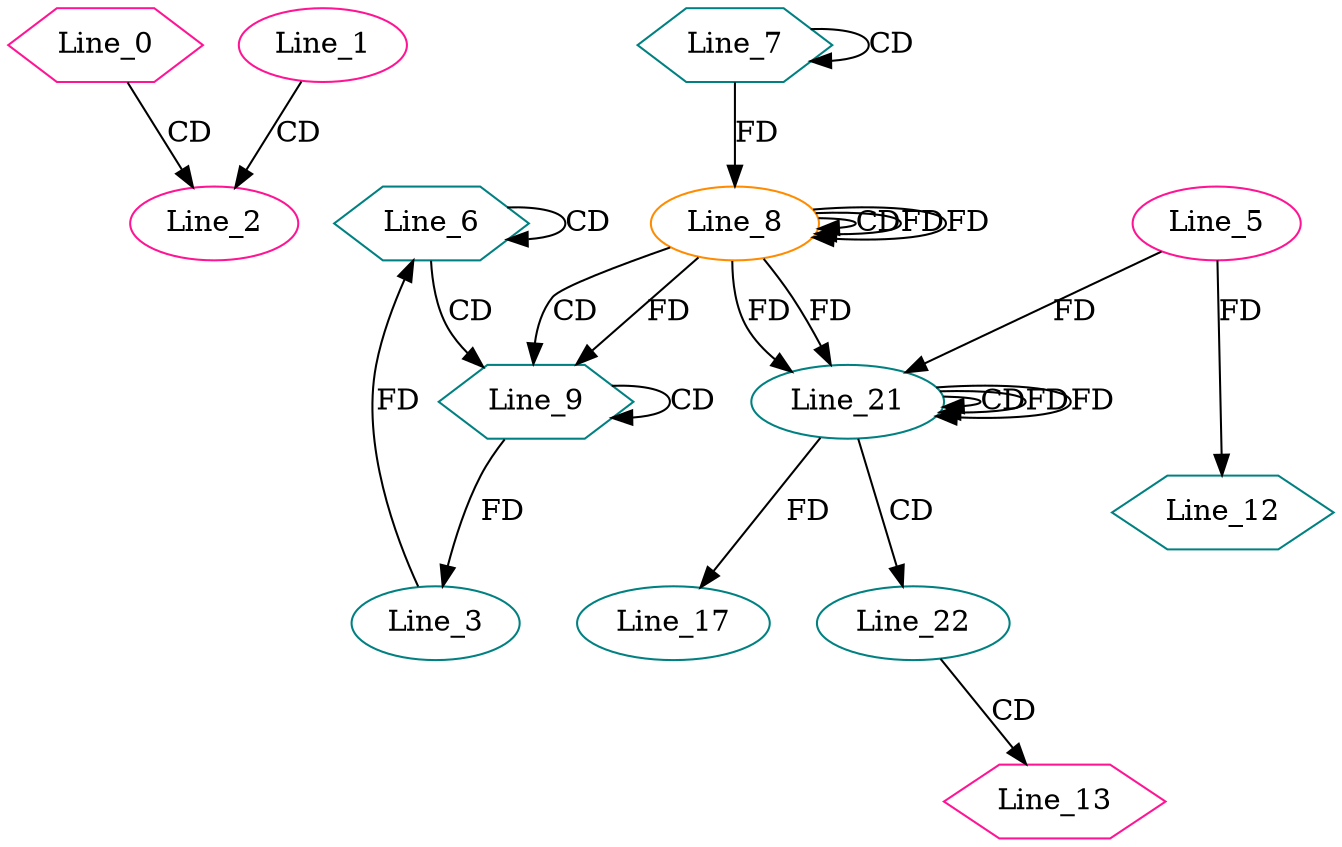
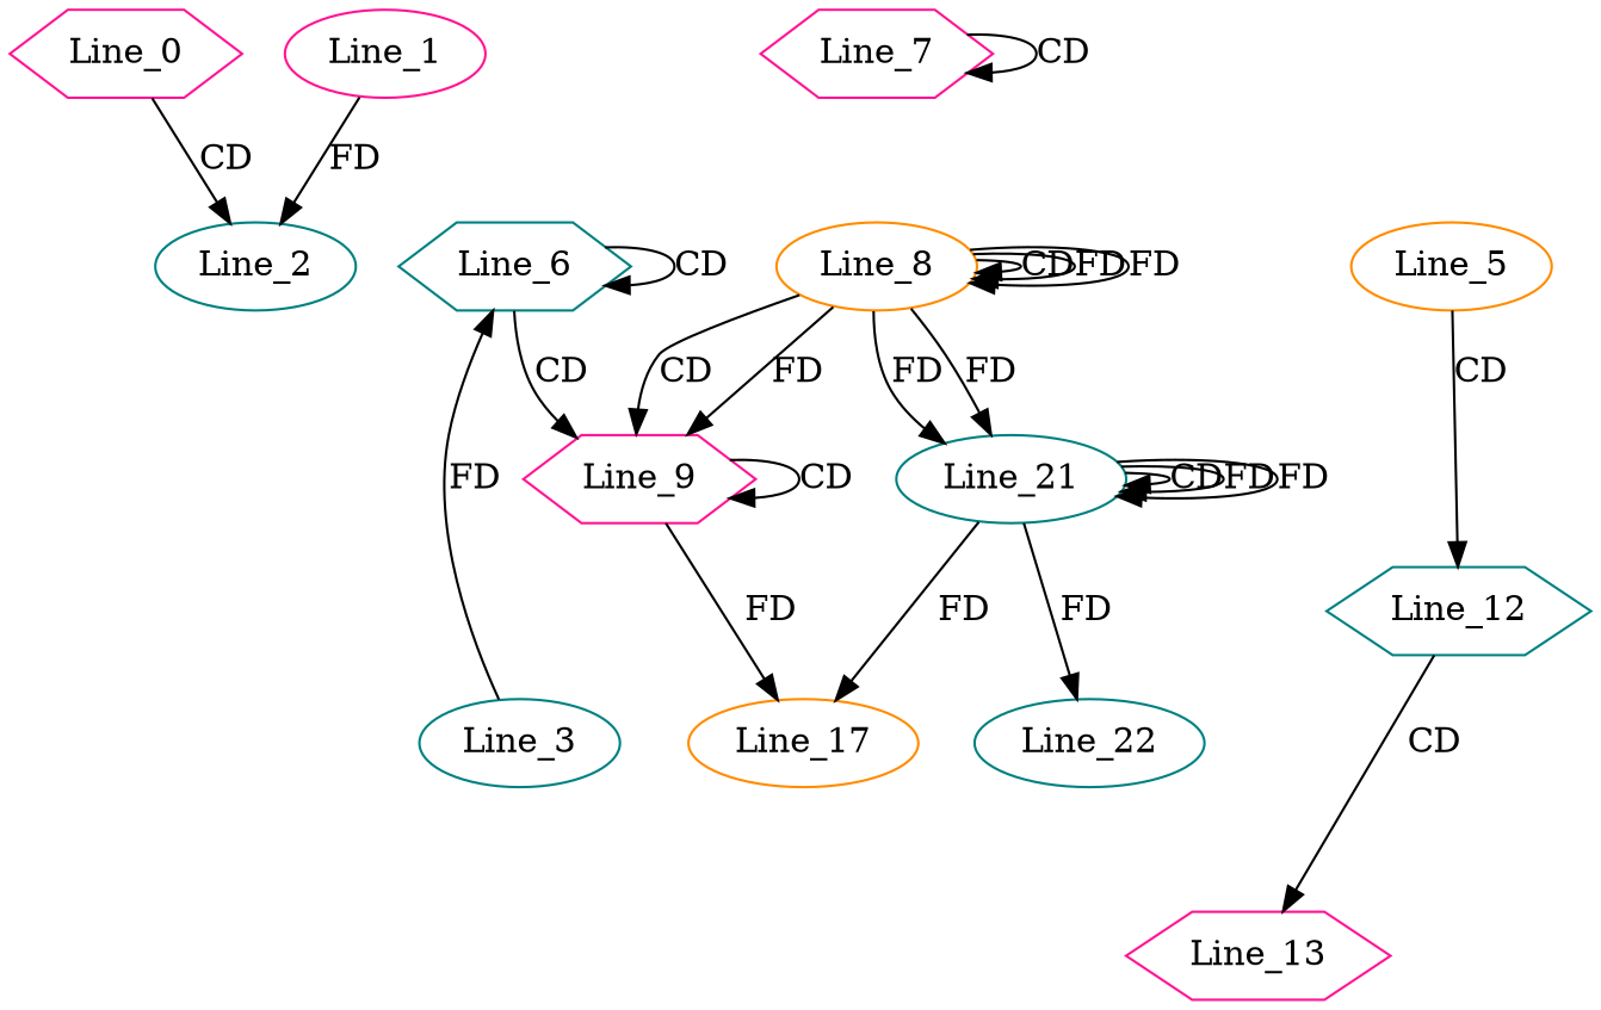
  digraph {
    node [color=deeppink shape=ellipse]
    Line_0 [shape=hexagon]
-   Line_2
+   Line_2 [color=teal]
    Line_1
    Line_6 [color=teal shape=hexagon]
-   Line_9 [color=teal shape=hexagon]
-   Line_7 [color=teal shape=hexagon]
+   Line_9 [shape=hexagon]
+   Line_7 [shape=hexagon]
    Line_8 [color=darkorange]
-   Line_17 [color=teal]
+   Line_17 [color=darkorange]
    Line_3 [color=teal]
    Line_21 [color=teal]
    Line_22 [color=teal]
-   Line_5
+   Line_5 [color=darkorange]
    Line_12 [color=teal shape=hexagon]
    Line_13 [shape=hexagon]
    Line_0 -> Line_2 [label=CD]
-   Line_1 -> Line_2 [label=CD]
+   Line_1 -> Line_2 [label=FD]
    Line_6 -> Line_6 [label=CD]
    Line_6 -> Line_9 [label=CD]
    Line_9 -> Line_9 [label=CD]
-   Line_9 -> Line_3 [label=FD]
+   Line_9 -> Line_17 [label=FD]
    Line_7 -> Line_7 [label=CD]
-   Line_7 -> Line_8 [label=FD]
    Line_8 -> Line_9 [label=CD]
    Line_8 -> Line_9 [label=FD]
    Line_8 -> Line_8 [label=CD]
    Line_8 -> Line_8 [label=FD]
    Line_8 -> Line_8 [label=FD]
    Line_8 -> Line_21 [label=FD]
    Line_8 -> Line_21 [label=FD]
    Line_3 -> Line_6 [label=FD]
    Line_21 -> Line_17 [label=FD]
    Line_21 -> Line_21 [label=CD]
    Line_21 -> Line_21 [label=FD]
    Line_21 -> Line_21 [label=FD]
-   Line_21 -> Line_22 [label=CD]
-   Line_5 -> Line_21 [label=FD]
-   Line_5 -> Line_12 [label=FD]
-   Line_22 -> Line_13 [label=CD]
+   Line_21 -> Line_22 [label=FD]
+   Line_5 -> Line_12 [label=CD]
+   Line_12 -> Line_13 [label=CD]
  }
